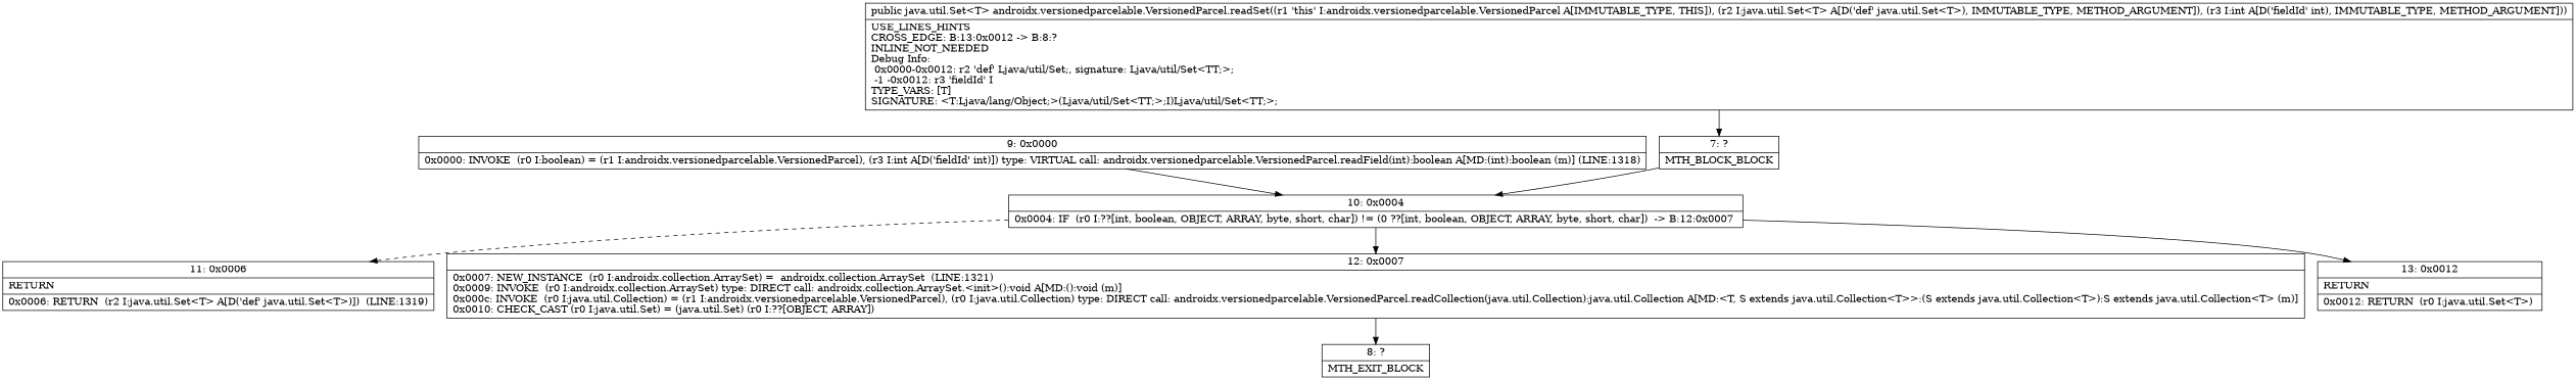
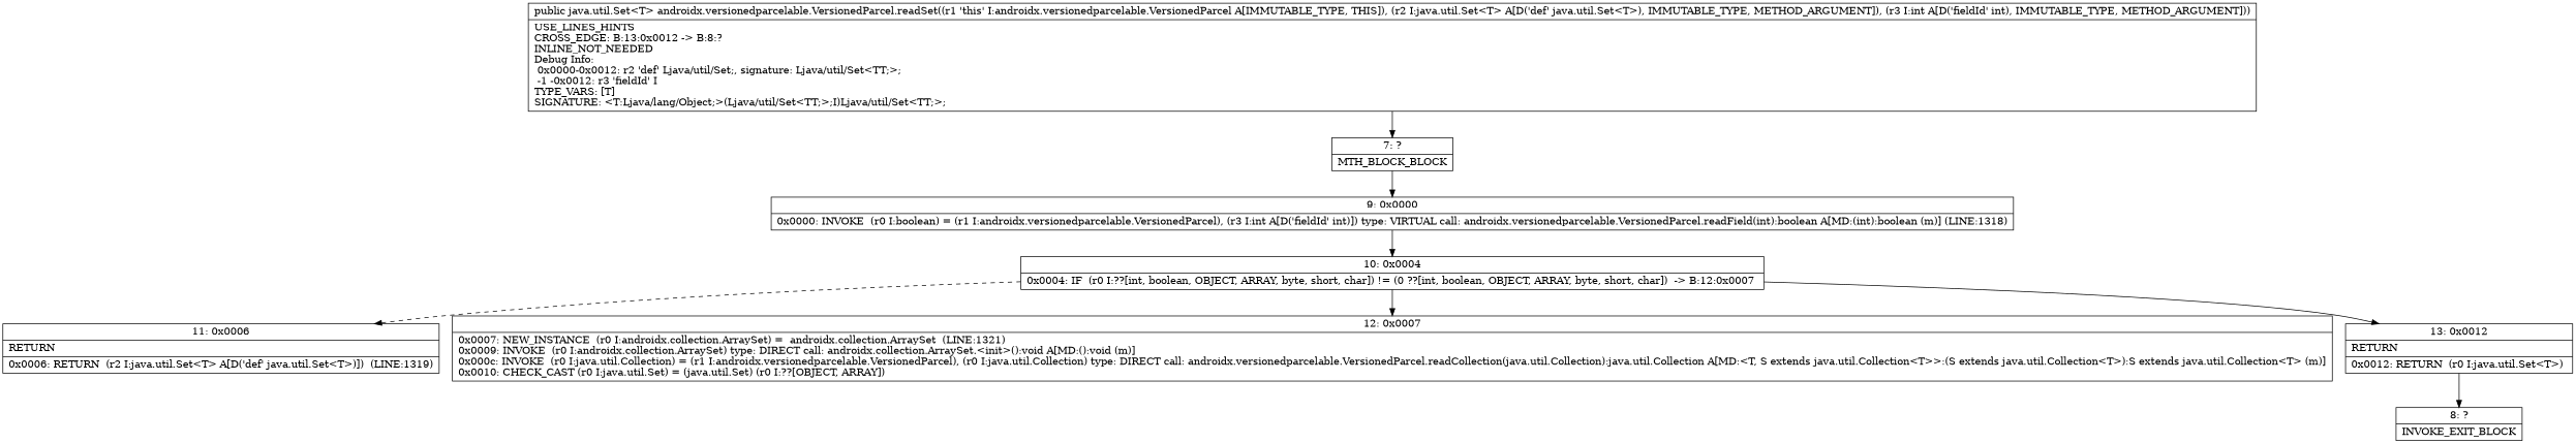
  digraph {
    node [shape=record]
    n1 [label="{7\:\ ?|MTH_BLOCK_BLOCK\l}"]
    n2 [label="{9\:\ 0x0000|0x0000: INVOKE  (r0 I:boolean) = (r1 I:androidx.versionedparcelable.VersionedParcel), (r3 I:int A[D('fieldId' int)]) type: VIRTUAL call: androidx.versionedparcelable.VersionedParcel.readField(int):boolean A[MD:(int):boolean (m)] (LINE:1318)\l}"]
    n3 [label="{10\:\ 0x0004|0x0004: IF  (r0 I:??[int, boolean, OBJECT, ARRAY, byte, short, char]) != (0 ??[int, boolean, OBJECT, ARRAY, byte, short, char])  \-\> B:12:0x0007 \l}"]
    n4 [label="{11\:\ 0x0006|RETURN\l|0x0006: RETURN  (r2 I:java.util.Set\<T\> A[D('def' java.util.Set\<T\>)])  (LINE:1319)\l}"]
    n5 [label="{12\:\ 0x0007|0x0007: NEW_INSTANCE  (r0 I:androidx.collection.ArraySet) =  androidx.collection.ArraySet  (LINE:1321)\l0x0009: INVOKE  (r0 I:androidx.collection.ArraySet) type: DIRECT call: androidx.collection.ArraySet.\<init\>():void A[MD:():void (m)]\l0x000c: INVOKE  (r0 I:java.util.Collection) = (r1 I:androidx.versionedparcelable.VersionedParcel), (r0 I:java.util.Collection) type: DIRECT call: androidx.versionedparcelable.VersionedParcel.readCollection(java.util.Collection):java.util.Collection A[MD:\<T, S extends java.util.Collection\<T\>\>:(S extends java.util.Collection\<T\>):S extends java.util.Collection\<T\> (m)]\l0x0010: CHECK_CAST (r0 I:java.util.Set) = (java.util.Set) (r0 I:??[OBJECT, ARRAY]) \l}"]
    n6 [label="{13\:\ 0x0012|RETURN\l|0x0012: RETURN  (r0 I:java.util.Set\<T\>) \l}"]
-   n7 [label="{8\:\ ?|MTH_EXIT_BLOCK\l}"]
+   n7 [label="{8\:\ ?|INVOKE_EXIT_BLOCK\l}"]
    n8 [label="{public java.util.Set\<T\> androidx.versionedparcelable.VersionedParcel.readSet((r1 'this' I:androidx.versionedparcelable.VersionedParcel A[IMMUTABLE_TYPE, THIS]), (r2 I:java.util.Set\<T\> A[D('def' java.util.Set\<T\>), IMMUTABLE_TYPE, METHOD_ARGUMENT]), (r3 I:int A[D('fieldId' int), IMMUTABLE_TYPE, METHOD_ARGUMENT]))  | USE_LINES_HINTS\lCROSS_EDGE: B:13:0x0012 \-\> B:8:?\lINLINE_NOT_NEEDED\lDebug Info:\l  0x0000\-0x0012: r2 'def' Ljava\/util\/Set;, signature: Ljava\/util\/Set\<TT;\>;\l  \-1 \-0x0012: r3 'fieldId' I\lTYPE_VARS: [T]\lSIGNATURE: \<T:Ljava\/lang\/Object;\>(Ljava\/util\/Set\<TT;\>;I)Ljava\/util\/Set\<TT;\>;\l}"]
-   n1 -> n3
+   n1 -> n2
    n2 -> n3
    n3 -> n4 [style=dashed]
    n3 -> n5
    n3 -> n6
-   n5 -> n7
+   n6 -> n7
    n8 -> n1
  }
